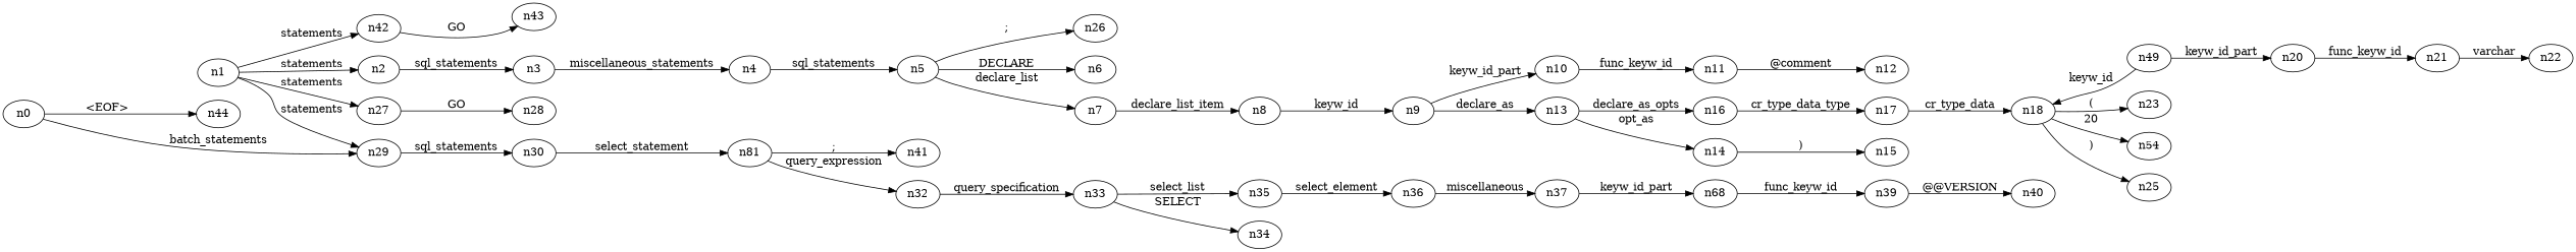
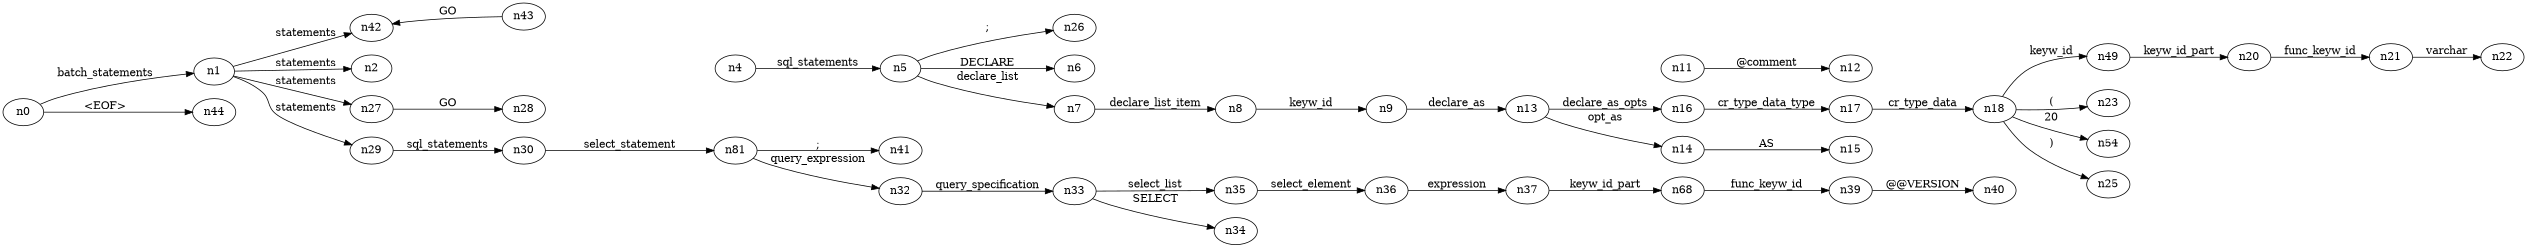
  digraph {
    rankdir=LR
    n0
    n1
    n44
    n2
    n27
    n29
    n42
-   n3
    n28
    n30
    n43
    n4
    n5
    n6
    n7
    n26
    n8
    n9
    n13
-   n10
    n14
    n16
    n11
    n12
    n15
    n17
    n18
    n19 [label=n49]
    n23
    n24 [label=n54]
    n25
    n20
    n21
    n22
    n31 [label=n81]
    n32
    n41
    n33
    n34
    n35
    n36
    n37
    n38 [label=n68]
    n39
    n40
-   n0 -> n29 [label=batch_statements]
+   n0 -> n1 [label=batch_statements]
    n0 -> n44 [label="<EOF>"]
    n1 -> n2 [label=statements]
    n1 -> n27 [label=statements]
    n1 -> n29 [label=statements]
    n1 -> n42 [label=statements]
-   n2 -> n3 [label=sql_statements]
    n27 -> n28 [label=GO]
    n29 -> n30 [label=sql_statements]
-   n42 -> n43 [label=GO]
-   n3 -> n4 [label=miscellaneous_statements]
+   n43 -> n42 [label=GO]
    n30 -> n31 [label=select_statement]
    n4 -> n5 [label=sql_statements]
    n5 -> n6 [label=DECLARE]
    n5 -> n7 [label=declare_list]
    n5 -> n26 [label=";"]
    n7 -> n8 [label=declare_list_item]
    n8 -> n9 [label=keyw_id]
    n9 -> n13 [label=declare_as]
-   n9 -> n10 [label=keyw_id_part]
    n13 -> n14 [label=opt_as]
    n13 -> n16 [label=declare_as_opts]
-   n10 -> n11 [label=func_keyw_id]
-   n14 -> n15 [label=")"]
+   n14 -> n15 [label=AS]
    n16 -> n17 [label=cr_type_data_type]
    n11 -> n12 [label="@comment"]
    n17 -> n18 [label=cr_type_data]
-   n19 -> n18 [label=keyw_id]
+   n18 -> n19 [label=keyw_id]
    n18 -> n23 [label="("]
    n18 -> n24 [label=20]
    n18 -> n25 [label=")"]
    n19 -> n20 [label=keyw_id_part]
    n20 -> n21 [label=func_keyw_id]
    n21 -> n22 [label=varchar]
    n31 -> n32 [label=query_expression]
    n31 -> n41 [label=";"]
    n32 -> n33 [label=query_specification]
    n33 -> n34 [label=SELECT]
    n33 -> n35 [label=select_list]
    n35 -> n36 [label=select_element]
-   n36 -> n37 [label=miscellaneous]
+   n36 -> n37 [label=expression]
    n37 -> n38 [label=keyw_id_part]
    n38 -> n39 [label=func_keyw_id]
    n39 -> n40 [label="@@VERSION"]
  }
